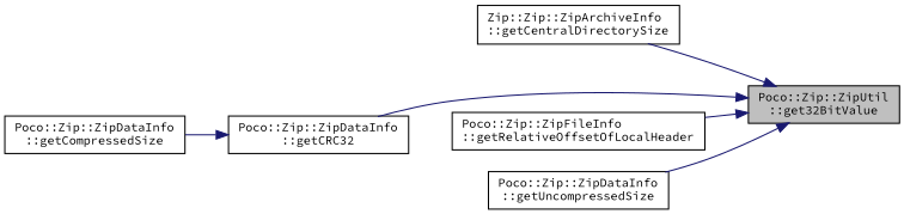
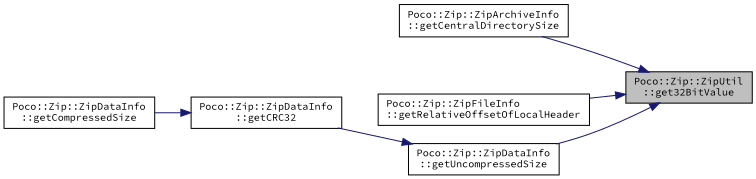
  digraph {
    fontname="Source Code Pro"
    rankdir=RL
    node [color=black fillcolor=white fontname="Source Code Pro" fontsize=10 shape=record style=filled]
    edge [color=midnightblue dir=back fontname="Source Code Pro" fontsize=10 labelfontname=Helvetica labelfontsize=10 style=solid]
    n1 [fillcolor=grey75 fontcolor=black height=0.2 label="Poco::Zip::ZipUtil\l::get32BitValue" width=0.4]
-   n2 [height=0.2 label="Zip::Zip::ZipArchiveInfo\l::getCentralDirectorySize" width=0.4]
+   n2 [height=0.2 label="Poco::Zip::ZipArchiveInfo\l::getCentralDirectorySize" width=0.4]
    n3 [height=0.2 label="Poco::Zip::ZipDataInfo\l::getCRC32" width=0.4]
    n4 [height=0.2 label="Poco::Zip::ZipFileInfo\l::getRelativeOffsetOfLocalHeader" width=0.4]
    n5 [height=0.2 label="Poco::Zip::ZipDataInfo\l::getUncompressedSize" width=0.4]
    n6 [height=0.2 label="Poco::Zip::ZipDataInfo\l::getCompressedSize" width=0.4]
    n1 -> n2
-   n1 -> n3
+   n5 -> n3
    n1 -> n4
    n1 -> n5
    n3 -> n6
  }
